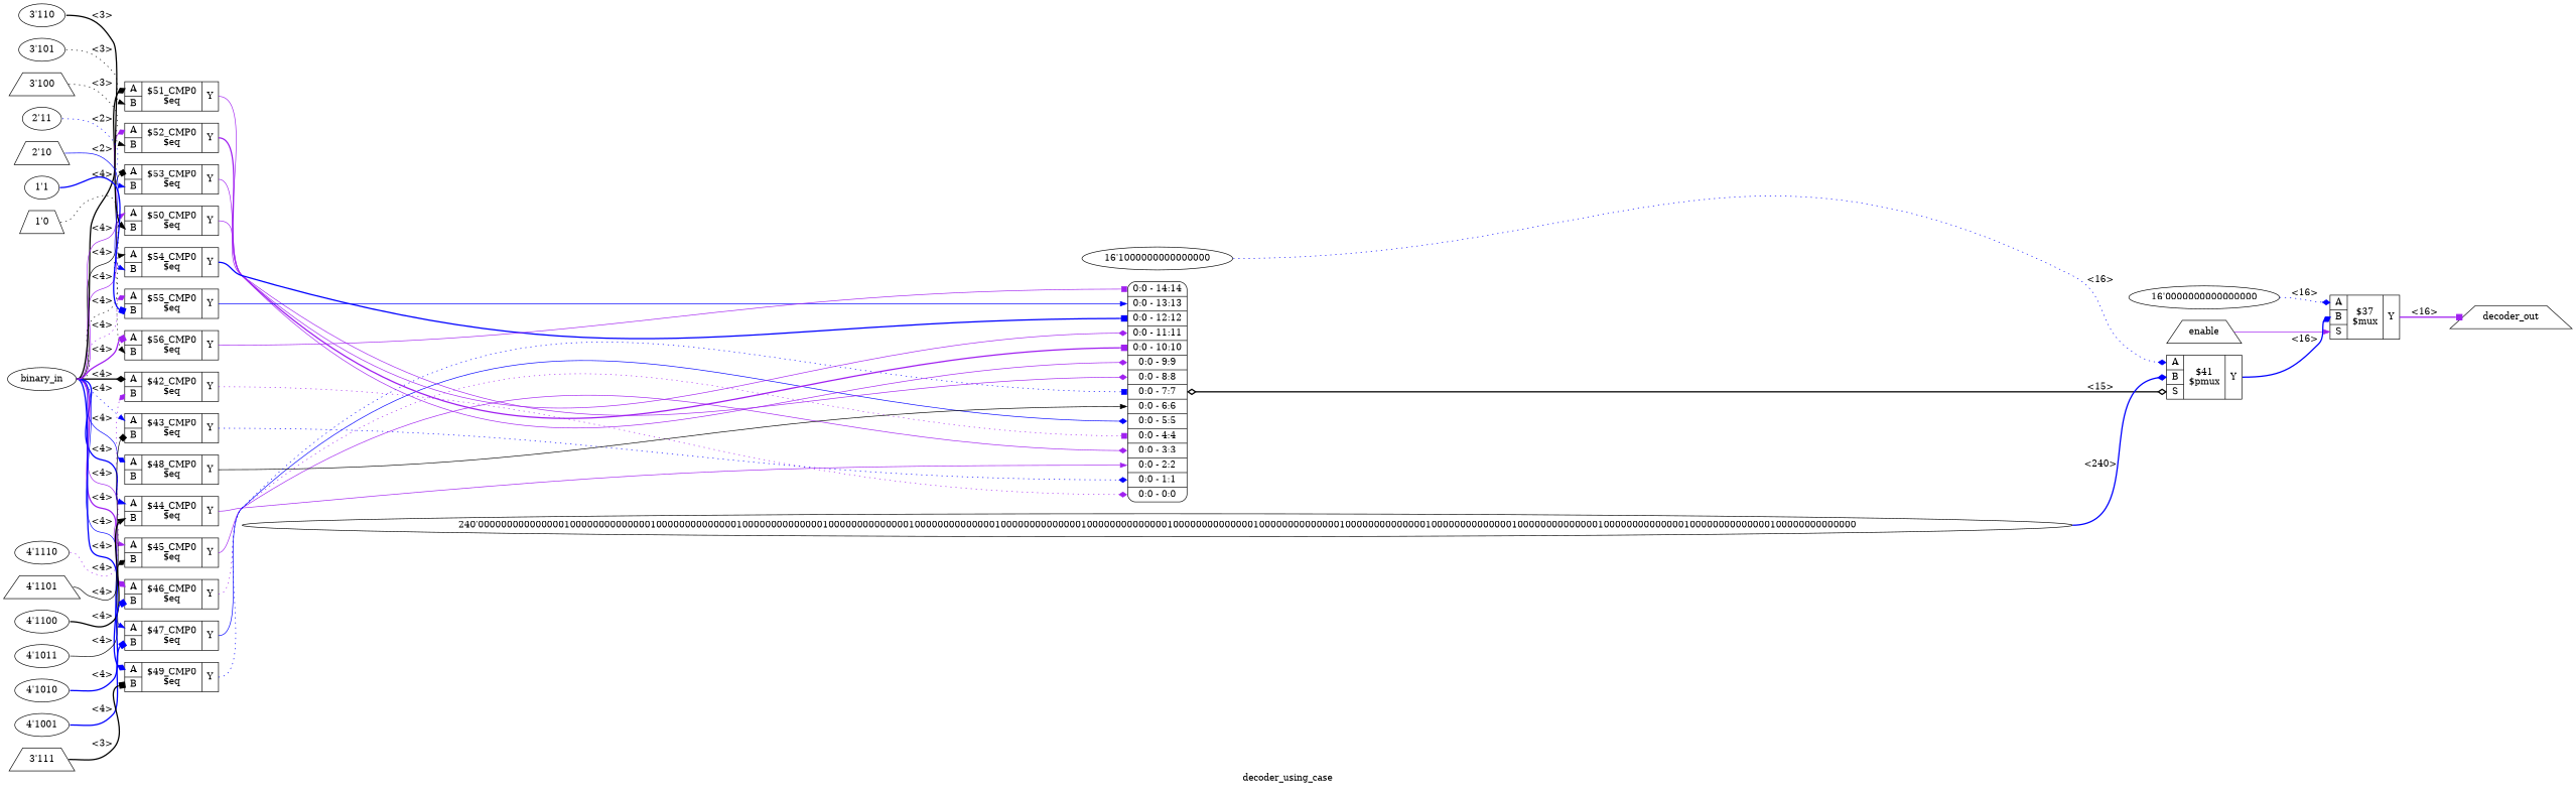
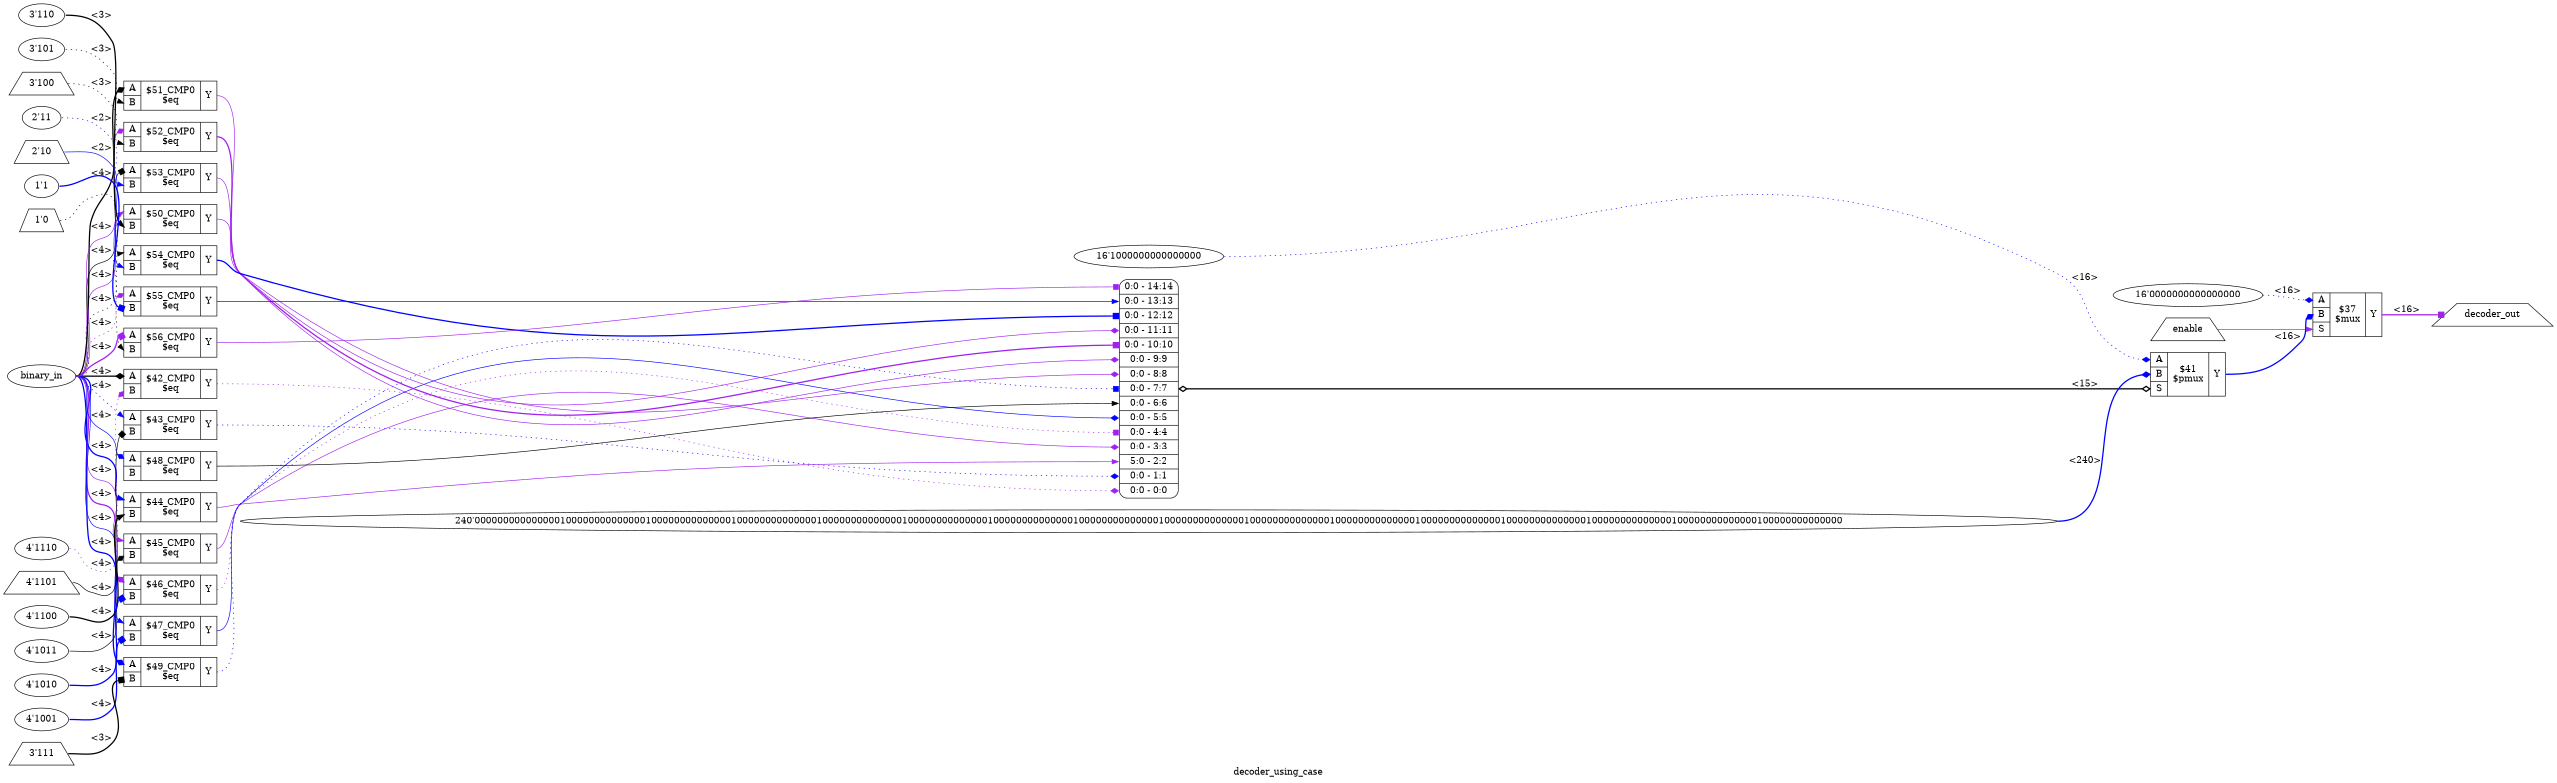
  digraph {
    label=decoder_using_case
    rankdir=LR
    remincross=true
    node [shape=record]
    edge [arrowhead=diamond color=blue headport="p21:w" style=solid tailport=e]
    n1 [color=black fontcolor=black label=binary_in shape=ellipse]
    n2 [label="{{<p21> A|<p22> B}|$42_CMP0\n$eq|{<p24> Y}}"]
    n3 [label="{{<p21> A|<p22> B}|$43_CMP0\n$eq|{<p24> Y}}"]
    n4 [label="{{<p21> A|<p22> B}|$44_CMP0\n$eq|{<p24> Y}}"]
    n5 [label="{{<p21> A|<p22> B}|$45_CMP0\n$eq|{<p24> Y}}"]
    n6 [label="{{<p21> A|<p22> B}|$46_CMP0\n$eq|{<p24> Y}}"]
    n7 [label="{{<p21> A|<p22> B}|$47_CMP0\n$eq|{<p24> Y}}"]
    n8 [label="{{<p21> A|<p22> B}|$48_CMP0\n$eq|{<p24> Y}}"]
    n9 [label="{{<p21> A|<p22> B}|$49_CMP0\n$eq|{<p24> Y}}"]
    n10 [label="{{<p21> A|<p22> B}|$50_CMP0\n$eq|{<p24> Y}}"]
    n11 [label="{{<p21> A|<p22> B}|$51_CMP0\n$eq|{<p24> Y}}"]
    n12 [label="{{<p21> A|<p22> B}|$52_CMP0\n$eq|{<p24> Y}}"]
    n13 [label="{{<p21> A|<p22> B}|$53_CMP0\n$eq|{<p24> Y}}"]
    n14 [label="{{<p21> A|<p22> B}|$54_CMP0\n$eq|{<p24> Y}}"]
    n15 [label="{{<p21> A|<p22> B}|$55_CMP0\n$eq|{<p24> Y}}"]
    n16 [label="{{<p21> A|<p22> B}|$56_CMP0\n$eq|{<p24> Y}}"]
-   n17 [label="<s14> 0:0 - 14:14 |<s13> 0:0 - 13:13 |<s12> 0:0 - 12:12 |<s11> 0:0 - 11:11 |<s10> 0:0 - 10:10 |<s9> 0:0 - 9:9 |<s8> 0:0 - 8:8 |<s7> 0:0 - 7:7 |<s6> 0:0 - 6:6 |<s5> 0:0 - 5:5 |<s4> 0:0 - 4:4 |<s3> 0:0 - 3:3 |<s2> 0:0 - 2:2 |<s1> 0:0 - 1:1 |<s0> 0:0 - 0:0 " style=rounded]
+   n17 [label="<s14> 0:0 - 14:14 |<s13> 0:0 - 13:13 |<s12> 0:0 - 12:12 |<s11> 0:0 - 11:11 |<s10> 0:0 - 10:10 |<s9> 0:0 - 9:9 |<s8> 0:0 - 8:8 |<s7> 0:0 - 7:7 |<s6> 0:0 - 6:6 |<s5> 0:0 - 5:5 |<s4> 0:0 - 4:4 |<s3> 0:0 - 3:3 |<s2> 5:0 - 2:2 |<s1> 0:0 - 1:1 |<s0> 0:0 - 0:0 " style=rounded]
    n18 [color=black fontcolor=black label=enable shape=trapezium]
    n19 [label="{{<p21> A|<p22> B|<p23> S}|$37\n$mux|{<p24> Y}}"]
    n20 [color=black fontcolor=black label=decoder_out shape=trapezium]
    n21 [label="16'0000000000000000" shape=ellipse]
    n22 [label="4'1110" shape=ellipse]
    n23 [label="{{<p21> A|<p22> B|<p23> S}|$41\n$pmux|{<p24> Y}}"]
    n24 [label="16'1000000000000000" shape=ellipse]
    n25 [label="240'000000000000000100000000000000100000000000000100000000000000100000000000000100000000000000100000000000000100000000000000100000000000000100000000000000100000000000000100000000000000100000000000000100000000000000100000000000000100000000000000" shape=ellipse]
    n26 [label="4'1101" shape=trapezium]
    n27 [label="4'1100" shape=ellipse]
    n28 [label="4'1011" shape=ellipse]
    n29 [label="4'1010" shape=ellipse]
    n30 [label="4'1001" shape=ellipse]
    n31 [label="3'111" shape=trapezium]
    n32 [label="3'110" shape=ellipse]
    n33 [label="3'101" shape=ellipse]
    n34 [label="3'100" shape=trapezium]
    n35 [label="2'11" shape=ellipse]
    n36 [label="2'10" shape=trapezium]
    n37 [label="1'1" shape=ellipse]
    n38 [label="1'0" shape=trapezium]
    n1 -> n2 [color=black label="<4>" style=bold]
    n1 -> n3 [arrowhead=normal label="<4>" style=dotted]
    n1 -> n4 [arrowhead=normal label="<4>" style=bold]
    n1 -> n5 [arrowhead=normal color=purple label="<4>"]
    n1 -> n6 [color=purple label="<4>" style=bold]
    n1 -> n7 [arrowhead=normal label="<4>"]
    n1 -> n8 [label="<4>"]
    n1 -> n9 [label="<4>" style=bold]
    n1 -> n10 [arrowhead=normal color=purple label="<4>"]
    n1 -> n11 [color=black label="<4>" style=bold]
    n1 -> n12 [color=purple label="<4>"]
    n1 -> n13 [arrowhead=box color=black label="<4>"]
    n1 -> n14 [arrowhead=normal color=black label="<4>" style=dotted]
    n1 -> n15 [color=purple label="<4>" style=dotted]
    n1 -> n16 [arrowhead=box color=purple label="<4>" style=bold]
    n2 -> n17 [color=purple headport="s0:w" style=dotted tailport="p24:e"]
    n3 -> n17 [headport="s1:w" style=dotted tailport="p24:e"]
    n4 -> n17 [arrowhead=normal color=purple headport="s2:w" tailport="p24:e"]
    n5 -> n17 [color=purple headport="s3:w" tailport="p24:e"]
    n6 -> n17 [arrowhead=box color=purple headport="s4:w" style=dotted tailport="p24:e"]
    n7 -> n17 [headport="s5:w" tailport="p24:e"]
    n8 -> n17 [arrowhead=normal color=black headport="s6:w" tailport="p24:e"]
    n9 -> n17 [arrowhead=box headport="s7:w" style=dotted tailport="p24:e"]
    n10 -> n17 [color=purple headport="s8:w" tailport="p24:e"]
    n11 -> n17 [color=purple headport="s9:w" tailport="p24:e"]
    n12 -> n17 [arrowhead=box color=purple headport="s10:w" style=bold tailport="p24:e"]
    n13 -> n17 [color=purple headport="s11:w" tailport="p24:e"]
    n14 -> n17 [arrowhead=box headport="s12:w" style=bold tailport="p24:e"]
    n15 -> n17 [arrowhead=normal headport="s13:w" tailport="p24:e"]
    n16 -> n17 [arrowhead=box color=purple headport="s14:w" tailport="p24:e"]
    n17 -> n23 [arrowhead=odiamond arrowtail=odiamond color=black dir=both headport="p23:w" label="<15>" style=bold]
    n18 -> n19 [arrowhead=normal color=purple headport="p23:w"]
    n19 -> n20 [arrowhead=box color=purple headport=w label="<16>" style=bold tailport="p24:e"]
    n21 -> n19 [label="<16>" style=dotted]
    n22 -> n2 [color=purple headport="p22:w" label="<4>" style=dotted]
    n23 -> n19 [headport="p22:w" label="<16>" style=bold tailport="p24:e"]
    n24 -> n23 [label="<16>" style=dotted]
    n25 -> n23 [headport="p22:w" label="<240>" style=bold]
    n26 -> n3 [arrowhead=box color=black headport="p22:w" label="<4>"]
    n27 -> n4 [arrowhead=normal color=black headport="p22:w" label="<4>" style=bold]
    n28 -> n5 [color=black headport="p22:w" label="<4>"]
    n29 -> n6 [arrowhead=box headport="p22:w" label="<4>" style=bold]
    n30 -> n7 [arrowhead=box headport="p22:w" label="<4>" style=bold]
    n31 -> n9 [arrowhead=box color=black headport="p22:w" label="<3>" style=bold]
    n32 -> n10 [arrowhead=normal color=black headport="p22:w" label="<3>" style=bold]
    n33 -> n11 [arrowhead=normal color=black headport="p22:w" label="<3>" style=dotted]
    n34 -> n12 [arrowhead=normal color=black headport="p22:w" label="<3>" style=dotted]
    n35 -> n13 [arrowhead=normal headport="p22:w" label="<2>" style=dotted]
    n36 -> n14 [arrowhead=normal headport="p22:w" label="<2>"]
    n37 -> n15 [arrowhead=box headport="p22:w" style=bold]
    n38 -> n16 [arrowhead=normal color=black headport="p22:w" style=dotted]
  }
